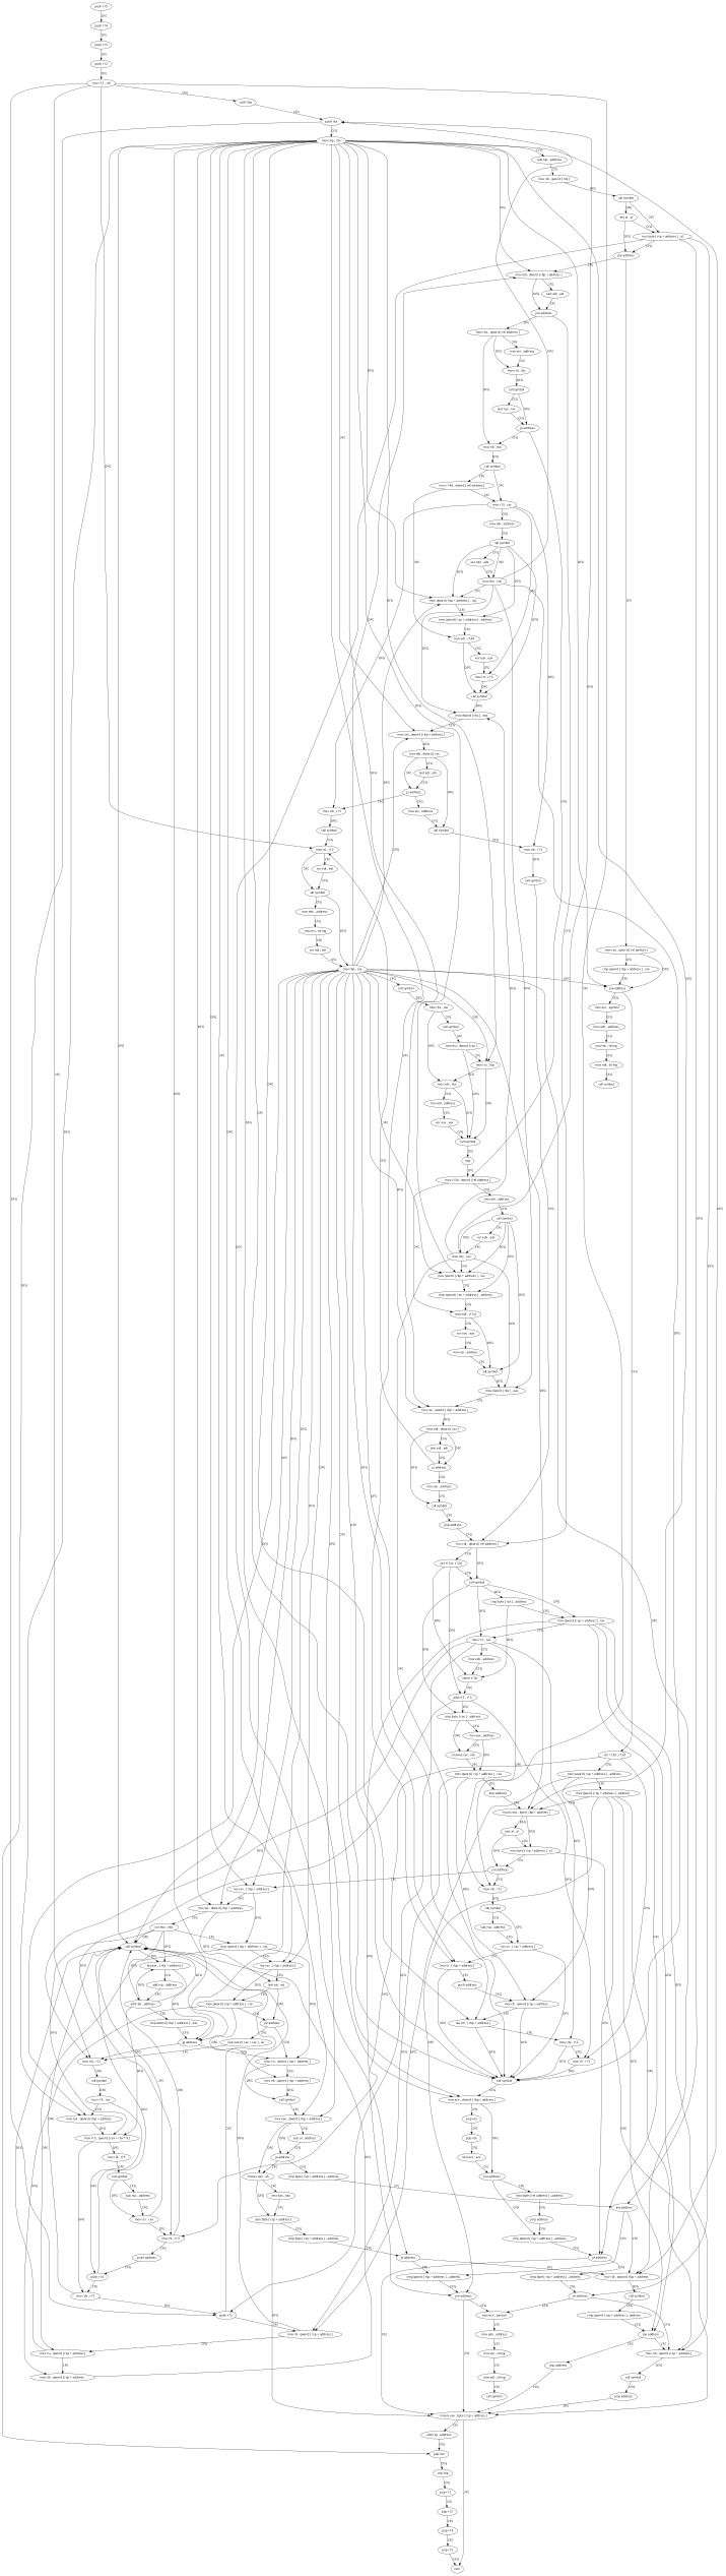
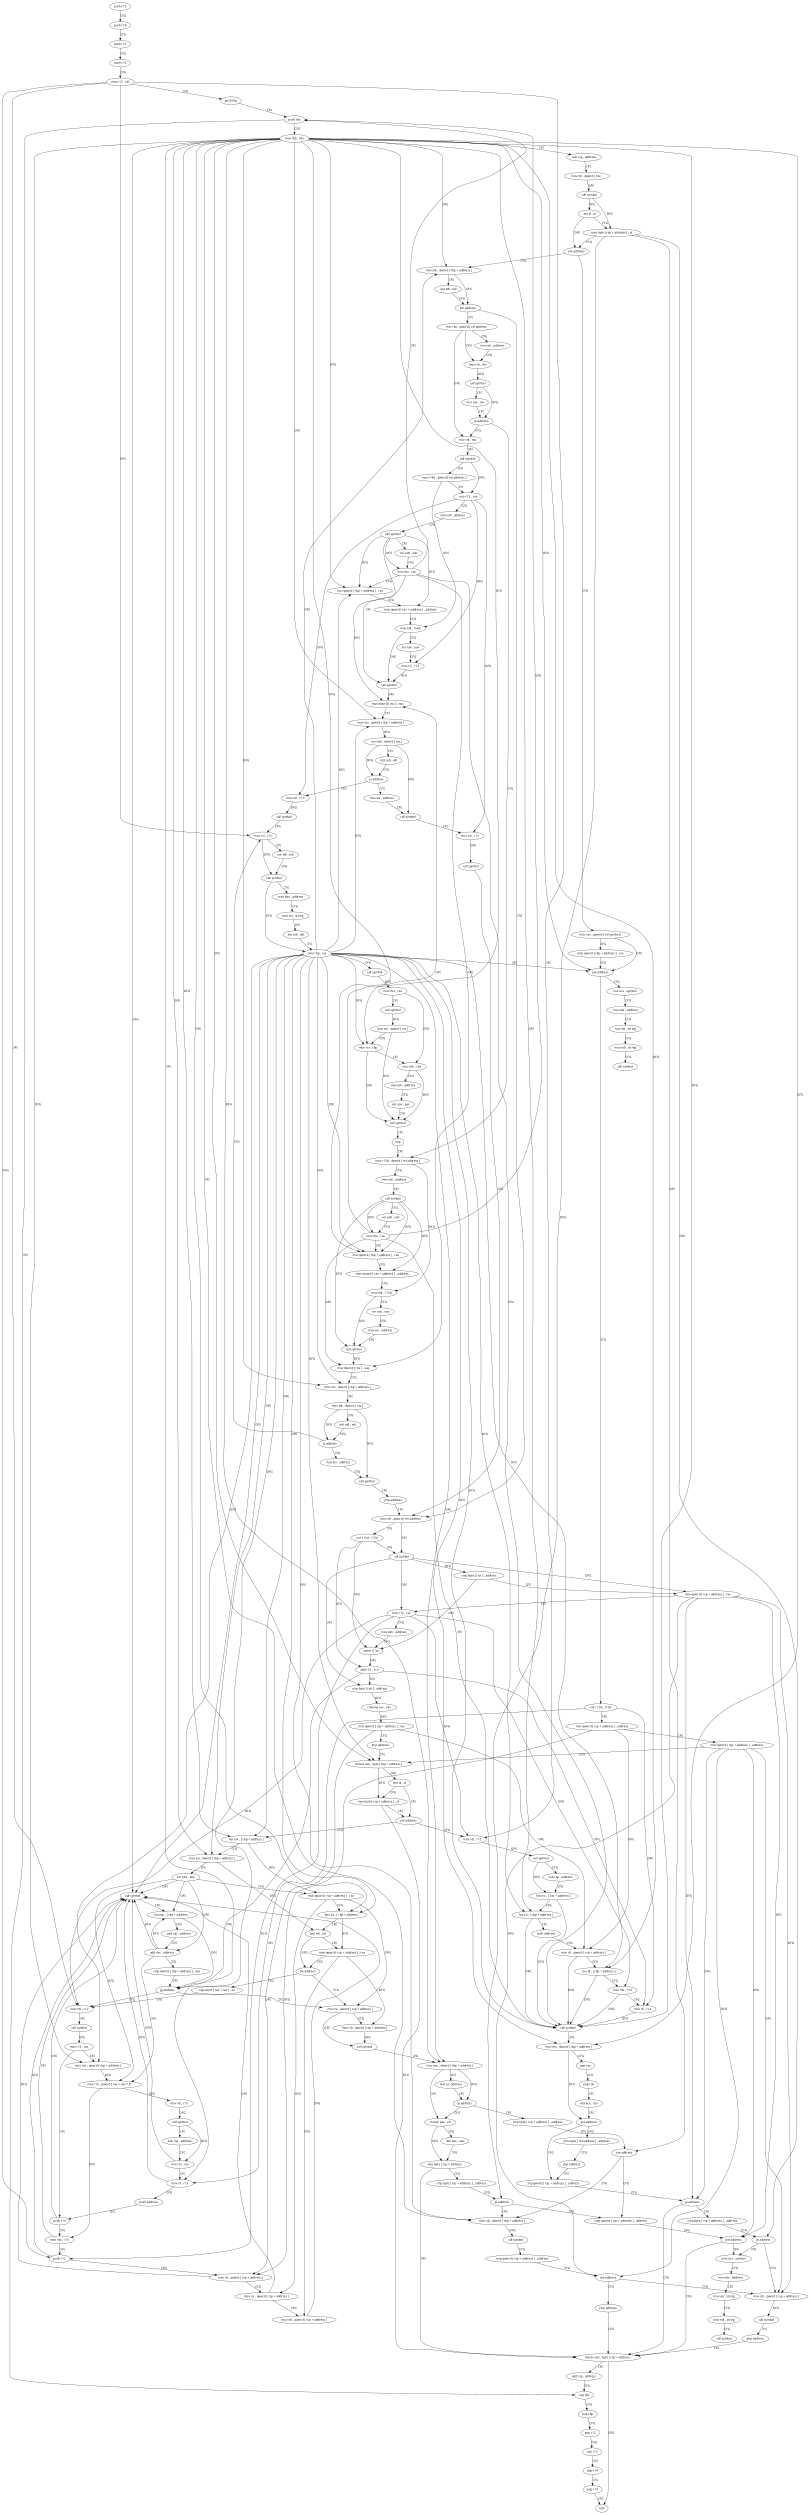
  digraph {
    fontname="Open Sans"
    node [fontname="Open Sans"]
    edge [fontname="Open Sans"]
    n1 [label="push r15"]
    n2 [label="push r14"]
    n3 [label="push r13"]
    n4 [label="push r12"]
    n5 [label="mov r12 , rdi"]
    n6 [label="push rbp"]
    n7 [label="mov rdi , r12"]
    n8 [label="mov rsi , r12"]
    n9 [label="mov rdi , r12"]
    n10 [label="push r12"]
    n11 [label="push rbx"]
    n12 [label="call symbol"]
    n13 [label="xor edi , edi"]
    n14 [label="call symbol"]
    n15 [label="mov rdx , r12"]
    n16 [label="call symbol"]
    n17 [label="mov r9 , r13"]
    n18 [label="call symbol"]
    n19 [label="call symbol"]
    n20 [label="mov r8 , qword [ rsp + address ]"]
    n21 [label="mov rbp , rdx"]
    n22 [label="pop rbx"]
    n23 [label="sub rsp , address"]
    n24 [label="mov edi , dword [ rbp + address ]"]
    n25 [label="jne address"]
    n26 [label="movzx eax , byte [ rbp + address ]"]
    n27 [label="lea rax , [ rbp + address ]"]
    n28 [label="mov qword [ rbp + address ] , rax"]
    n29 [label="mov rax , qword [ rbp + address ]"]
    n30 [label="mov qword [ rbp + address ] , rax"]
    n31 [label="mov rax , qword [ rbp + address ]"]
    n32 [label="lea rsi , [ rbp + address ]"]
    n33 [label="lea rdi , [ rbp + address ]"]
    n34 [label="mov ecx , dword [ rbp + address ]"]
    n35 [label="mov esi , dword [ rbp + address ]"]
    n36 [label="lea rax , [ rbp + address ]"]
    n37 [label="mov rcx , rbp"]
    n38 [label="mov eax , dword [ rbp + address ]"]
    n39 [label="mov rdi , qword [ rbp + address ]"]
    n40 [label="mov rax , qword [ rbp + address ]"]
    n41 [label="jg address"]
    n42 [label="pop rbp"]
    n43 [label="mov rdi , qword [ rdx ]"]
    n44 [label="test edi , edi"]
    n45 [label="jne address"]
    n46 [label="mov ecx , symbol"]
    n47 [label="xor r13d , r13d"]
    n48 [label="test al , al"]
    n49 [label="mov byte [ rsp + address ] , al"]
    n50 [label="mov qword [ rsp + address ] , rax"]
    n51 [label="mov qword [ rax + address ] , address"]
    n52 [label="mov edi , dword [ rax ]"]
    n53 [label="mov qword [ rax + address ] , address"]
    n54 [label="mov edi , dword [ rax ]"]
    n55 [label="push address"]
    n56 [label="pop rax"]
    n57 [label="jne address"]
    n58 [label="xor ebx , ebx"]
    n59 [label="test esi , esi"]
    n60 [label="mov qword [ rsp + address ] , rax"]
    n61 [label="mov rdx , rbx"]
    n62 [label="call symbol"]
    n63 [label="test al , address"]
    n64 [label="je address"]
    n65 [label="movzx eax , ah"]
    n66 [label="call symbol"]
    n67 [label="mov r15 , qword [ rax + rbx * 8 ]"]
    n68 [label="lea eax , [ rbx + address ]"]
    n69 [label="mov rsi , qword [ rsp + address ]"]
    n70 [label="call symbol"]
    n71 [label="test al , al"]
    n72 [label="mov byte [ rsp + address ] , al"]
    n73 [label="jne address"]
    n74 [label="je address"]
    n75 [label="je address"]
    n76 [label="jne address"]
    n77 [label="mov rax , qword [ rel symbol ]"]
    n78 [label="mov rdi , qword [ rsp + address ]"]
    n79 [label="mov ecx , symbol"]
    n80 [label="cmp qword [ rsp + address ] , address"]
    n81 [label="cmp qword [ rbp + address ] , rax"]
    n82 [label="mov rdi , qword [ rel address ]"]
    n83 [label="mov rbx , qword [ rel address ]"]
    n84 [label="xor r13d , r13d"]
    n85 [label="call symbol"]
    n86 [label="mov esi , address"]
    n87 [label="mov rdi , rbx"]
    n88 [label="mov rdi , rbx"]
    n89 [label="setne r13b"]
    n90 [label="add r13 , r13"]
    n91 [label="cmp byte [ rax ] , address"]
    n92 [label="mov qword [ rsp + address ] , rax"]
    n93 [label="mov r12 , rax"]
    n94 [label="cmp byte [ rax ] , address"]
    n95 [label="call symbol"]
    n96 [label="call symbol"]
    n97 [label="mov edx , address"]
    n98 [label="mov qword [ rsp + address ] , address"]
    n99 [label="mov r9 , r13"]
    n100 [label="mov esi , string"]
    n101 [label="mov r8 , qword [ rsp + address ]"]
    n102 [label="mov qword [ rsp + address ] , address"]
    n103 [label="push address"]
    n104 [label="je address"]
    n105 [label="jne address"]
    n106 [label="jne address"]
    n107 [label="mov edx , address"]
-   n108 [label="mov eax , address"]
    n109 [label="cmovne rax , rdx"]
    n110 [label="movzx eax , byte [ rsp + address ]"]
    n111 [label="cmp byte [ rsp + address ] , address"]
    n112 [label="call symbol"]
    n113 [label="jmp address"]
    n114 [label="mov qword [ rsp + address ] , rax"]
    n115 [label="jmp address"]
    n116 [label="mov rsi , qword [ rsp + address ]"]
    n117 [label="jne address"]
    n118 [label="test rax , rax"]
    n119 [label="je address"]
    n120 [label="mov r13d , dword [ rel address ]"]
    n121 [label="mov edi , address"]
    n122 [label="mov edi , r13d"]
    n123 [label="call symbol"]
    n124 [label="call symbol"]
    n125 [label="xor eax , eax"]
    n126 [label="mov r14d , dword [ rel address ]"]
    n127 [label="mov r13 , rax"]
    n128 [label="mov edi , string"]
    n129 [label="call symbol"]
    n130 [label="add rsp , address"]
    n131 [label=retn]
    n132 [label="sub rsp , address"]
    n133 [label="lea rcx , [ rax + address ]"]
    n134 [label="xor edx , edx"]
    n135 [label="mov rbx , rax"]
    n136 [label="mov dword [ rbx ] , eax"]
    n137 [label="mov dword [ rbx ] , eax"]
    n138 [label="mov esi , address"]
    n139 [label="test edi , edi"]
    n140 [label="js address"]
    n141 [label="call symbol"]
    n142 [label="mov esi , address"]
    n143 [label="jmp address"]
    n144 [label="mov edx , address"]
    n145 [label="mov rbp , rax"]
    n146 [label="mov edi , r14d"]
    n147 [label="mov edi , address"]
    n148 [label="mov rsi , r13"]
    n149 [label="mov rdi , r13"]
    n150 [label="mov rdi , r13"]
    n151 [label="call symbol"]
    n152 [label="xor eax , eax"]
    n153 [label="call symbol"]
    n154 [label="call symbol"]
    n155 [label="call symbol"]
    n156 [label="xor edx , edx"]
    n157 [label="mov rbx , rax"]
    n158 [label="test edi , edi"]
    n159 [label="js address"]
    n160 [label="call symbol"]
    n161 [label="mov esi , address"]
    n162 [label="pop rdx"]
    n163 [label="mov byte [ rel address ] , address"]
    n164 [label="cmp qword [ rsp + address ] , address"]
    n165 [label="test ecx , ecx"]
    n166 [label="jmp address"]
    n167 [label="add rbx , address"]
    n168 [label="jle address"]
    n169 [label="mov rdi , r15"]
    n170 [label="mov rdx , r15"]
    n171 [label="add rsp , address"]
    n172 [label="cmp dword [ rbp + address ] , eax"]
    n173 [label="mov rdi , qword [ rsp + address ]"]
    n174 [label="call symbol"]
    n175 [label="mov rdi , qword [ rsp + address ]"]
    n176 [label="nop word [ rax + rax ] , ax"]
    n177 [label="mov esi , string"]
    n178 [label="call symbol"]
    n179 [label="xor edi , edi"]
    n180 [label="mov rbx , rax"]
    n181 [label="call symbol"]
    n182 [label="mov esi , dword [ rax ]"]
    n183 [label="mov edi , address"]
    n184 [label=nop]
    n185 [label="xor eax , eax"]
    n186 [label="cmp byte [ rsp + address ] , address"]
    n187 [label="test eax , eax"]
    n188 [label="sete byte [ rsp + address ]"]
    n189 [label="cmp byte [ rsp + address ] , address"]
    n190 [label="mov r14 , rax"]
    n191 [label="pop r12"]
    n192 [label="pop r13"]
    n193 [label="pop r14"]
    n194 [label="pop r15"]
    n195 [label="mov edx , address"]
    n196 [label="mov esi , string"]
    n197 [label="jmp address"]
    n198 [label="cmp qword [ rsp + address ] , address"]
    n199 [label="push r14"]
    n200 [label="call symbol"]
    n201 [label="sub rsp , address"]
    n202 [label="mov rcx , rax"]
    n203 [label="mov edi , string"]
    n204 [label="call symbol"]
    n1 -> n2 [label=CFG]
    n2 -> n3 [label=CFG]
    n3 -> n4 [label=CFG]
    n4 -> n5 [label=CFG]
    n5 -> n6 [label=CFG]
    n5 -> n7 [label=DFG]
    n5 -> n8 [label=DFG]
    n5 -> n9 [label=DFG]
    n5 -> n10 [label=DFG]
    n6 -> n11 [label=CFG]
    n7 -> n12 [label=DFG]
    n8 -> n13 [label=CFG]
    n8 -> n14 [label=DFG]
    n9 -> n18 [label=DFG]
    n10 -> n19 [label=DFG]
    n10 -> n20 [label=CFG]
    n11 -> n21 [label=CFG]
    n11 -> n22 [label=DFG]
    n12 -> n132 [label=CFG]
    n12 -> n133 [label=DFG]
    n13 -> n14 [label=CFG]
    n14 -> n144 [label=CFG]
    n14 -> n145 [label=DFG]
    n15 -> n16 [label=DFG]
    n15 -> n17 [label=CFG]
    n16 -> n34 [label=CFG]
    n17 -> n16 [label=DFG]
    n18 -> n190 [label=DFG]
    n19 -> n68 [label=CFG]
    n20 -> n19 [label=DFG]
    n20 -> n116 [label=CFG]
    n21 -> n16 [label=DFG]
    n21 -> n19 [label=DFG]
    n21 -> n23 [label=CFG]
    n21 -> n24 [label=DFG]
    n21 -> n25 [label=DFG]
    n21 -> n26 [label=DFG]
    n21 -> n27 [label=DFG]
    n21 -> n28 [label=DFG]
    n21 -> n29 [label=DFG]
    n21 -> n30 [label=DFG]
    n21 -> n31 [label=DFG]
    n21 -> n32 [label=DFG]
    n21 -> n33 [label=DFG]
    n21 -> n34 [label=DFG]
    n21 -> n35 [label=DFG]
    n21 -> n36 [label=DFG]
    n21 -> n37 [label=DFG]
    n21 -> n38 [label=DFG]
    n21 -> n39 [label=DFG]
    n21 -> n40 [label=DFG]
    n21 -> n41 [label=DFG]
    n22 -> n42 [label=CFG]
    n23 -> n43 [label=CFG]
    n24 -> n44 [label=CFG]
    n24 -> n45 [label=DFG]
    n25 -> n46 [label=CFG]
    n25 -> n47 [label=CFG]
    n26 -> n48 [label=DFG]
    n26 -> n49 [label=DFG]
    n27 -> n35 [label=CFG]
    n27 -> n50 [label=DFG]
    n28 -> n51 [label=CFG]
    n29 -> n52 [label=DFG]
    n30 -> n53 [label=CFG]
    n31 -> n54 [label=DFG]
    n32 -> n16 [label=DFG]
    n32 -> n55 [label=CFG]
    n33 -> n15 [label=CFG]
    n33 -> n16 [label=DFG]
    n34 -> n56 [label=CFG]
    n34 -> n57 [label=DFG]
    n35 -> n58 [label=CFG]
    n35 -> n59 [label=DFG]
    n36 -> n59 [label=CFG]
    n36 -> n60 [label=DFG]
    n37 -> n61 [label=CFG]
    n37 -> n62 [label=DFG]
    n38 -> n63 [label=CFG]
    n38 -> n64 [label=DFG]
    n38 -> n65 [label=DFG]
    n39 -> n66 [label=DFG]
    n40 -> n67 [label=DFG]
    n41 -> n9 [label=CFG]
    n41 -> n69 [label=CFG]
    n42 -> n191 [label=CFG]
    n43 -> n70 [label=DFG]
    n44 -> n45 [label=CFG]
    n45 -> n82 [label=CFG]
    n45 -> n83 [label=CFG]
    n46 -> n97 [label=CFG]
    n47 -> n17 [label=DFG]
    n47 -> n98 [label=CFG]
    n47 -> n99 [label=DFG]
    n48 -> n49 [label=CFG]
    n48 -> n117 [label=DFG]
    n49 -> n110 [label=DFG]
    n49 -> n117 [label=CFG]
    n50 -> n36 [label=CFG]
    n50 -> n69 [label=DFG]
    n50 -> n116 [label=DFG]
    n51 -> n122 [label=CFG]
    n52 -> n139 [label=CFG]
    n52 -> n140 [label=DFG]
    n52 -> n141 [label=DFG]
    n53 -> n146 [label=CFG]
    n54 -> n158 [label=CFG]
    n54 -> n159 [label=DFG]
    n54 -> n160 [label=DFG]
    n55 -> n101 [label=CFG]
    n56 -> n162 [label=CFG]
    n57 -> n163 [label=CFG]
    n57 -> n164 [label=CFG]
    n58 -> n19 [label=DFG]
    n58 -> n50 [label=CFG]
    n58 -> n67 [label=DFG]
    n58 -> n68 [label=DFG]
    n58 -> n167 [label=DFG]
    n59 -> n60 [label=CFG]
    n59 -> n168 [label=DFG]
    n60 -> n168 [label=CFG]
    n60 -> n173 [label=DFG]
    n60 -> n175 [label=DFG]
    n61 -> n62 [label=DFG]
    n61 -> n183 [label=CFG]
    n62 -> n184 [label=CFG]
    n63 -> n64 [label=CFG]
    n64 -> n65 [label=CFG]
    n64 -> n186 [label=CFG]
    n65 -> n187 [label=CFG]
    n65 -> n188 [label=DFG]
    n66 -> n198 [label=CFG]
    n67 -> n169 [label=DFG]
    n67 -> n170 [label=DFG]
    n68 -> n41 [label=DFG]
    n68 -> n171 [label=CFG]
    n69 -> n173 [label=CFG]
    n69 -> n174 [label=DFG]
    n70 -> n71 [label=DFG]
    n70 -> n72 [label=DFG]
    n71 -> n72 [label=CFG]
    n71 -> n73 [label=DFG]
    n72 -> n73 [label=CFG]
    n72 -> n74 [label=DFG]
    n72 -> n75 [label=DFG]
    n72 -> n76 [label=DFG]
    n73 -> n24 [label=CFG]
    n73 -> n77 [label=CFG]
    n74 -> n78 [label=CFG]
    n74 -> n79 [label=CFG]
    n75 -> n39 [label=CFG]
    n75 -> n80 [label=CFG]
    n76 -> n39 [label=CFG]
    n76 -> n80 [label=CFG]
    n77 -> n25 [label=DFG]
    n77 -> n81 [label=CFG]
    n78 -> n112 [label=DFG]
    n79 -> n195 [label=CFG]
    n80 -> n105 [label=CFG]
    n81 -> n25 [label=CFG]
    n82 -> n84 [label=CFG]
    n82 -> n85 [label=DFG]
    n83 -> n86 [label=CFG]
    n83 -> n87 [label=DFG]
    n83 -> n88 [label=DFG]
    n84 -> n85 [label=CFG]
    n84 -> n89 [label=DFG]
    n84 -> n90 [label=DFG]
    n85 -> n91 [label=DFG]
    n85 -> n92 [label=DFG]
    n85 -> n93 [label=DFG]
    n85 -> n94 [label=DFG]
    n86 -> n87 [label=CFG]
    n87 -> n95 [label=DFG]
    n88 -> n96 [label=DFG]
    n89 -> n90 [label=DFG]
    n90 -> n17 [label=DFG]
    n90 -> n94 [label=CFG]
    n90 -> n99 [label=DFG]
    n91 -> n89 [label=DFG]
    n91 -> n92 [label=CFG]
    n92 -> n78 [label=DFG]
    n92 -> n93 [label=CFG]
    n92 -> n104 [label=DFG]
    n92 -> n105 [label=DFG]
    n92 -> n106 [label=DFG]
    n93 -> n7 [label=DFG]
    n93 -> n9 [label=DFG]
    n93 -> n10 [label=DFG]
    n93 -> n15 [label=DFG]
    n93 -> n107 [label=CFG]
-   n94 -> n108 [label=CFG]
    n94 -> n109 [label=DFG]
    n95 -> n118 [label=CFG]
    n95 -> n119 [label=DFG]
    n96 -> n126 [label=CFG]
    n96 -> n127 [label=DFG]
    n97 -> n100 [label=CFG]
    n98 -> n20 [label=DFG]
    n98 -> n101 [label=DFG]
    n98 -> n102 [label=CFG]
    n99 -> n19 [label=DFG]
    n99 -> n103 [label=CFG]
    n100 -> n128 [label=CFG]
    n101 -> n16 [label=DFG]
    n101 -> n33 [label=CFG]
    n102 -> n26 [label=CFG]
    n102 -> n78 [label=DFG]
    n102 -> n104 [label=DFG]
    n102 -> n105 [label=DFG]
    n102 -> n106 [label=DFG]
    n103 -> n199 [label=CFG]
    n104 -> n110 [label=CFG]
    n104 -> n111 [label=CFG]
    n105 -> n79 [label=CFG]
    n105 -> n110 [label=CFG]
    n106 -> n78 [label=CFG]
    n106 -> n113 [label=CFG]
    n107 -> n89 [label=CFG]
-   n108 -> n109 [label=CFG]
-   n108 -> n114 [label=DFG]
    n109 -> n114 [label=DFG]
    n110 -> n130 [label=CFG]
    n110 -> n131 [label=DFG]
    n111 -> n74 [label=CFG]
    n112 -> n197 [label=CFG]
    n113 -> n110 [label=CFG]
    n114 -> n20 [label=DFG]
    n114 -> n101 [label=DFG]
    n114 -> n115 [label=CFG]
    n115 -> n26 [label=CFG]
    n116 -> n19 [label=DFG]
    n116 -> n175 [label=CFG]
    n117 -> n7 [label=CFG]
    n117 -> n27 [label=CFG]
    n118 -> n119 [label=CFG]
    n119 -> n88 [label=CFG]
    n119 -> n120 [label=CFG]
    n120 -> n121 [label=CFG]
    n120 -> n122 [label=DFG]
    n121 -> n123 [label=CFG]
    n122 -> n124 [label=DFG]
    n122 -> n125 [label=CFG]
    n123 -> n28 [label=DFG]
    n123 -> n51 [label=DFG]
    n123 -> n124 [label=DFG]
    n123 -> n134 [label=CFG]
    n123 -> n135 [label=DFG]
    n124 -> n136 [label=DFG]
    n125 -> n138 [label=CFG]
    n126 -> n127 [label=CFG]
    n126 -> n146 [label=DFG]
    n127 -> n147 [label=CFG]
    n127 -> n148 [label=DFG]
    n127 -> n149 [label=DFG]
    n127 -> n150 [label=DFG]
    n128 -> n129 [label=CFG]
    n130 -> n22 [label=CFG]
    n132 -> n133 [label=CFG]
    n133 -> n16 [label=DFG]
    n133 -> n32 [label=CFG]
    n134 -> n135 [label=CFG]
    n135 -> n11 [label=DFG]
    n135 -> n16 [label=DFG]
    n135 -> n28 [label=CFG]
    n135 -> n136 [label=DFG]
    n135 -> n137 [label=DFG]
    n136 -> n29 [label=CFG]
    n137 -> n31 [label=CFG]
    n138 -> n124 [label=CFG]
    n139 -> n140 [label=CFG]
    n140 -> n8 [label=CFG]
    n140 -> n142 [label=CFG]
    n141 -> n143 [label=CFG]
    n142 -> n141 [label=CFG]
    n143 -> n82 [label=CFG]
    n144 -> n177 [label=CFG]
    n145 -> n16 [label=DFG]
    n145 -> n19 [label=DFG]
    n145 -> n24 [label=DFG]
    n145 -> n25 [label=DFG]
    n145 -> n26 [label=DFG]
    n145 -> n27 [label=DFG]
    n145 -> n28 [label=DFG]
    n145 -> n29 [label=DFG]
    n145 -> n30 [label=DFG]
    n145 -> n31 [label=DFG]
    n145 -> n32 [label=DFG]
    n145 -> n33 [label=DFG]
    n145 -> n34 [label=DFG]
    n145 -> n35 [label=DFG]
    n145 -> n36 [label=DFG]
    n145 -> n37 [label=DFG]
    n145 -> n38 [label=DFG]
    n145 -> n39 [label=DFG]
    n145 -> n40 [label=DFG]
    n145 -> n41 [label=DFG]
    n145 -> n178 [label=CFG]
    n146 -> n151 [label=DFG]
    n146 -> n152 [label=CFG]
    n147 -> n153 [label=CFG]
    n148 -> n151 [label=DFG]
    n149 -> n154 [label=DFG]
    n150 -> n155 [label=DFG]
    n151 -> n137 [label=DFG]
    n152 -> n148 [label=CFG]
    n153 -> n30 [label=DFG]
    n153 -> n53 [label=DFG]
    n153 -> n151 [label=DFG]
    n153 -> n156 [label=CFG]
    n153 -> n157 [label=DFG]
    n154 -> n8 [label=CFG]
    n155 -> n82 [label=CFG]
    n156 -> n157 [label=CFG]
    n157 -> n11 [label=DFG]
    n157 -> n16 [label=DFG]
    n157 -> n30 [label=CFG]
    n157 -> n136 [label=DFG]
    n157 -> n137 [label=DFG]
    n158 -> n159 [label=CFG]
    n159 -> n149 [label=CFG]
    n159 -> n161 [label=CFG]
    n160 -> n150 [label=CFG]
    n161 -> n160 [label=CFG]
    n162 -> n165 [label=CFG]
    n163 -> n166 [label=CFG]
    n164 -> n104 [label=CFG]
    n165 -> n57 [label=CFG]
    n166 -> n164 [label=CFG]
    n167 -> n19 [label=DFG]
    n167 -> n67 [label=DFG]
    n167 -> n68 [label=DFG]
    n167 -> n172 [label=CFG]
    n168 -> n69 [label=CFG]
    n168 -> n176 [label=CFG]
    n169 -> n200 [label=DFG]
    n170 -> n10 [label=CFG]
    n170 -> n19 [label=DFG]
    n171 -> n167 [label=CFG]
    n172 -> n41 [label=CFG]
    n173 -> n174 [label=DFG]
    n174 -> n38 [label=CFG]
    n175 -> n19 [label=DFG]
    n176 -> n9 [label=CFG]
    n177 -> n179 [label=CFG]
    n178 -> n180 [label=DFG]
    n179 -> n145 [label=CFG]
    n180 -> n61 [label=DFG]
    n180 -> n181 [label=CFG]
    n181 -> n182 [label=DFG]
    n182 -> n37 [label=CFG]
    n182 -> n62 [label=DFG]
    n183 -> n185 [label=CFG]
    n184 -> n120 [label=CFG]
    n185 -> n62 [label=CFG]
    n186 -> n76 [label=CFG]
    n187 -> n188 [label=CFG]
    n188 -> n110 [label=DFG]
    n188 -> n189 [label=CFG]
    n189 -> n75 [label=CFG]
    n190 -> n40 [label=CFG]
    n190 -> n199 [label=DFG]
    n191 -> n192 [label=CFG]
    n192 -> n193 [label=CFG]
    n193 -> n194 [label=CFG]
    n194 -> n131 [label=CFG]
    n195 -> n196 [label=CFG]
    n196 -> n203 [label=CFG]
    n197 -> n110 [label=CFG]
    n198 -> n106 [label=CFG]
    n199 -> n19 [label=DFG]
    n199 -> n170 [label=CFG]
    n200 -> n201 [label=CFG]
    n200 -> n202 [label=DFG]
    n201 -> n202 [label=CFG]
    n202 -> n19 [label=DFG]
    n202 -> n99 [label=CFG]
    n203 -> n204 [label=CFG]
  }
